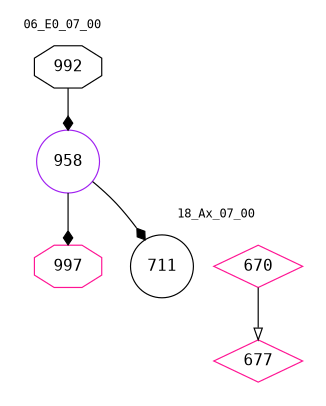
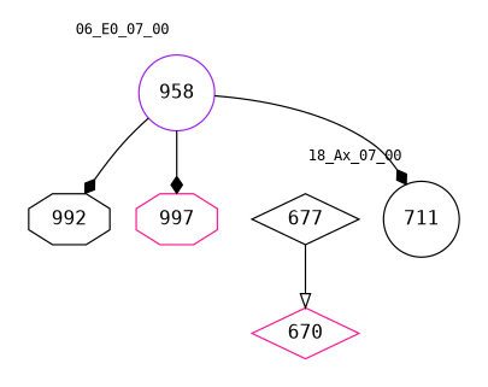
  digraph {
    fontname="DejaVu Sans Mono"
    node [color=deeppink fontname="DejaVu Sans Mono" shape=diamond]
    edge [arrowhead=diamond color=black fontname="DejaVu Sans Mono"]
    n1 [label=670]
    n2 [color=black label=711 shape=circle]
-   n3 [label=677]
+   n3 [color=black label=677]
    n4 [color=purple label=958 shape=circle]
    n5 [color=black label=992 shape=octagon]
    n6 [label=997 shape=octagon]
    subgraph cluster_1 {
      color=white
      fontsize=10
      label="18_Ax_07_00"
      n1
      n2
      n3
    }
    subgraph cluster_2 {
      color=white
      fontsize=10
      label="06_E0_07_00"
      n4
      n5
      n6
    }
-   n1 -> n3 [arrowhead=onormal]
+   n3 -> n1 [arrowhead=onormal]
    n4 -> n2
-   n5 -> n4
+   n4 -> n5
    n4 -> n6
  }
